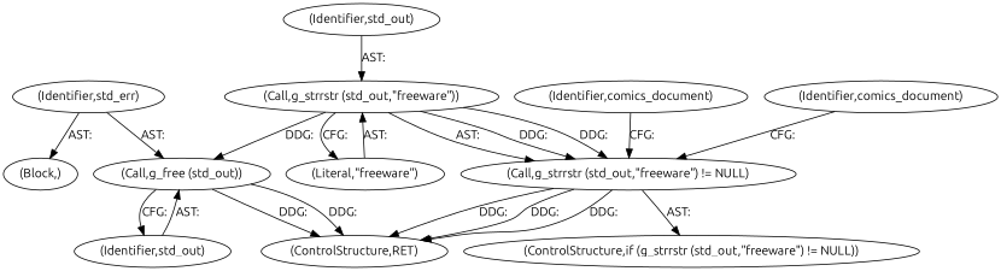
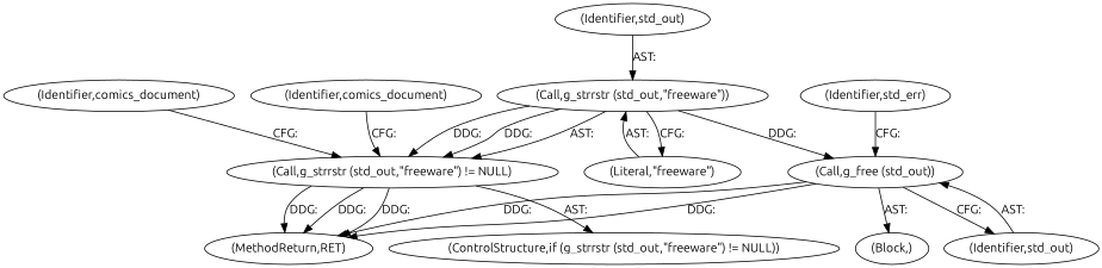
  digraph {
    fontname=Ubuntu
    node [fontname=Ubuntu]
    edge [fontname=Ubuntu]
    n1 [label="(Call,g_strrstr (std_out,\"freeware\"))"]
    n2 [label="(Call,g_strrstr (std_out,\"freeware\") != NULL)"]
    n3 [label="(Call,g_free (std_out))"]
    n4 [label="(Literal,\"freeware\")"]
-   n5 [label="(ControlStructure,RET)"]
+   n5 [label="(MethodReturn,RET)"]
    n6 [label="(ControlStructure,if (g_strrstr (std_out,\"freeware\") != NULL))"]
    n7 [label="(Identifier,std_out)"]
    n8 [label="(Block,)"]
    n9 [label="(Identifier,std_out)"]
    n10 [label="(Identifier,std_err)"]
    n11 [label="(Identifier,comics_document)"]
    n12 [label="(Identifier,comics_document)"]
    n1 -> n2 [label="AST: "]
    n1 -> n2 [label="DDG: "]
    n1 -> n2 [label="DDG: "]
    n1 -> n3 [label="DDG: "]
    n1 -> n4 [label="CFG: "]
    n2 -> n5 [label="DDG: "]
    n2 -> n5 [label="DDG: "]
    n2 -> n5 [label="DDG: "]
    n2 -> n6 [label="AST: "]
    n3 -> n5 [label="DDG: "]
    n3 -> n5 [label="DDG: "]
    n3 -> n7 [label="CFG: "]
-   n10 -> n8 [label="AST: "]
+   n3 -> n8 [label="AST: "]
    n4 -> n1 [label="AST: "]
    n7 -> n3 [label="AST: "]
    n9 -> n1 [label="AST: "]
-   n10 -> n3 [label="AST: "]
+   n10 -> n3 [label="CFG: "]
    n11 -> n2 [label="CFG: "]
    n12 -> n2 [label="CFG: "]
  }
